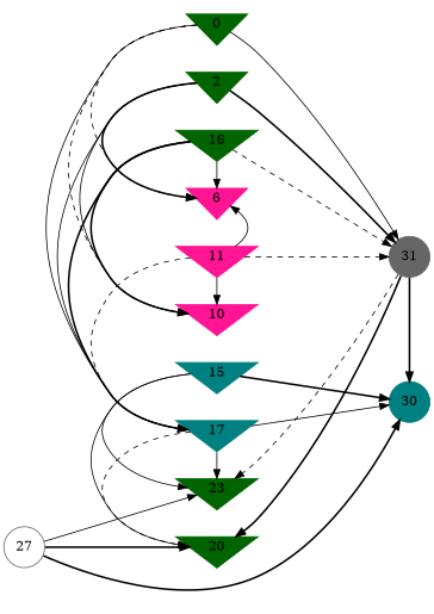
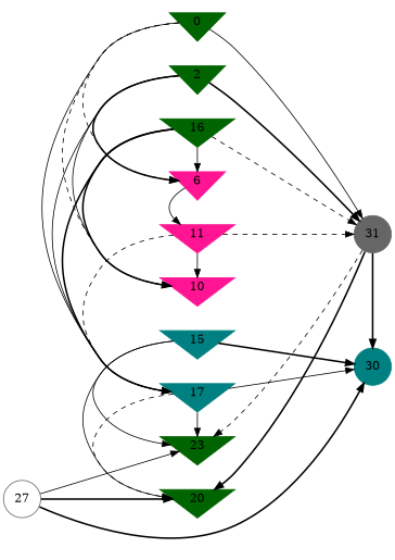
  digraph {
    rankdir=LR
    ranksep=2.0
    node [color=darkgreen shape=invtriangle style=filled]
    edge [style=solid]
    0
    2
    6 [color=deeppink]
    10 [color=deeppink]
    11 [color=deeppink]
    15 [color=teal]
    16
    17 [color=teal]
    20
    23
    27 [color=gray40 shape=circle style=""]
    30 [color=teal shape=circle]
    31 [color=gray40 shape=circle]
    subgraph sub_1 {
      rank=same
      0
      2
      6
      10
      11
      15
      16
      17
      20
      23
    }
    subgraph sub_2 {
      rank=same
      27
    }
    subgraph sub_3 {
      rank=same
      30
      31
    }
    0 -> 6 [style=dashed]
    0 -> 10 [style=dashed]
    0 -> 17
    0 -> 31
    2 -> 6 [style=bold]
    2 -> 10
    2 -> 17
    2 -> 31 [style=bold]
-   11 -> 6
+   6 -> 11
    11 -> 10
    11 -> 17 [style=dashed]
    11 -> 31 [style=dashed]
    15 -> 20
    15 -> 23
    15 -> 30 [style=bold]
    16 -> 6
    16 -> 10 [style=bold]
    16 -> 17 [style=bold]
    16 -> 31 [style=dashed]
    17 -> 20 [style=dashed]
    17 -> 23
    17 -> 30
    27 -> 20 [style=bold]
    27 -> 23
    27 -> 30 [style=bold]
    31 -> 20 [style=bold]
    31 -> 23 [style=dashed]
    31 -> 30 [style=bold]
  }
